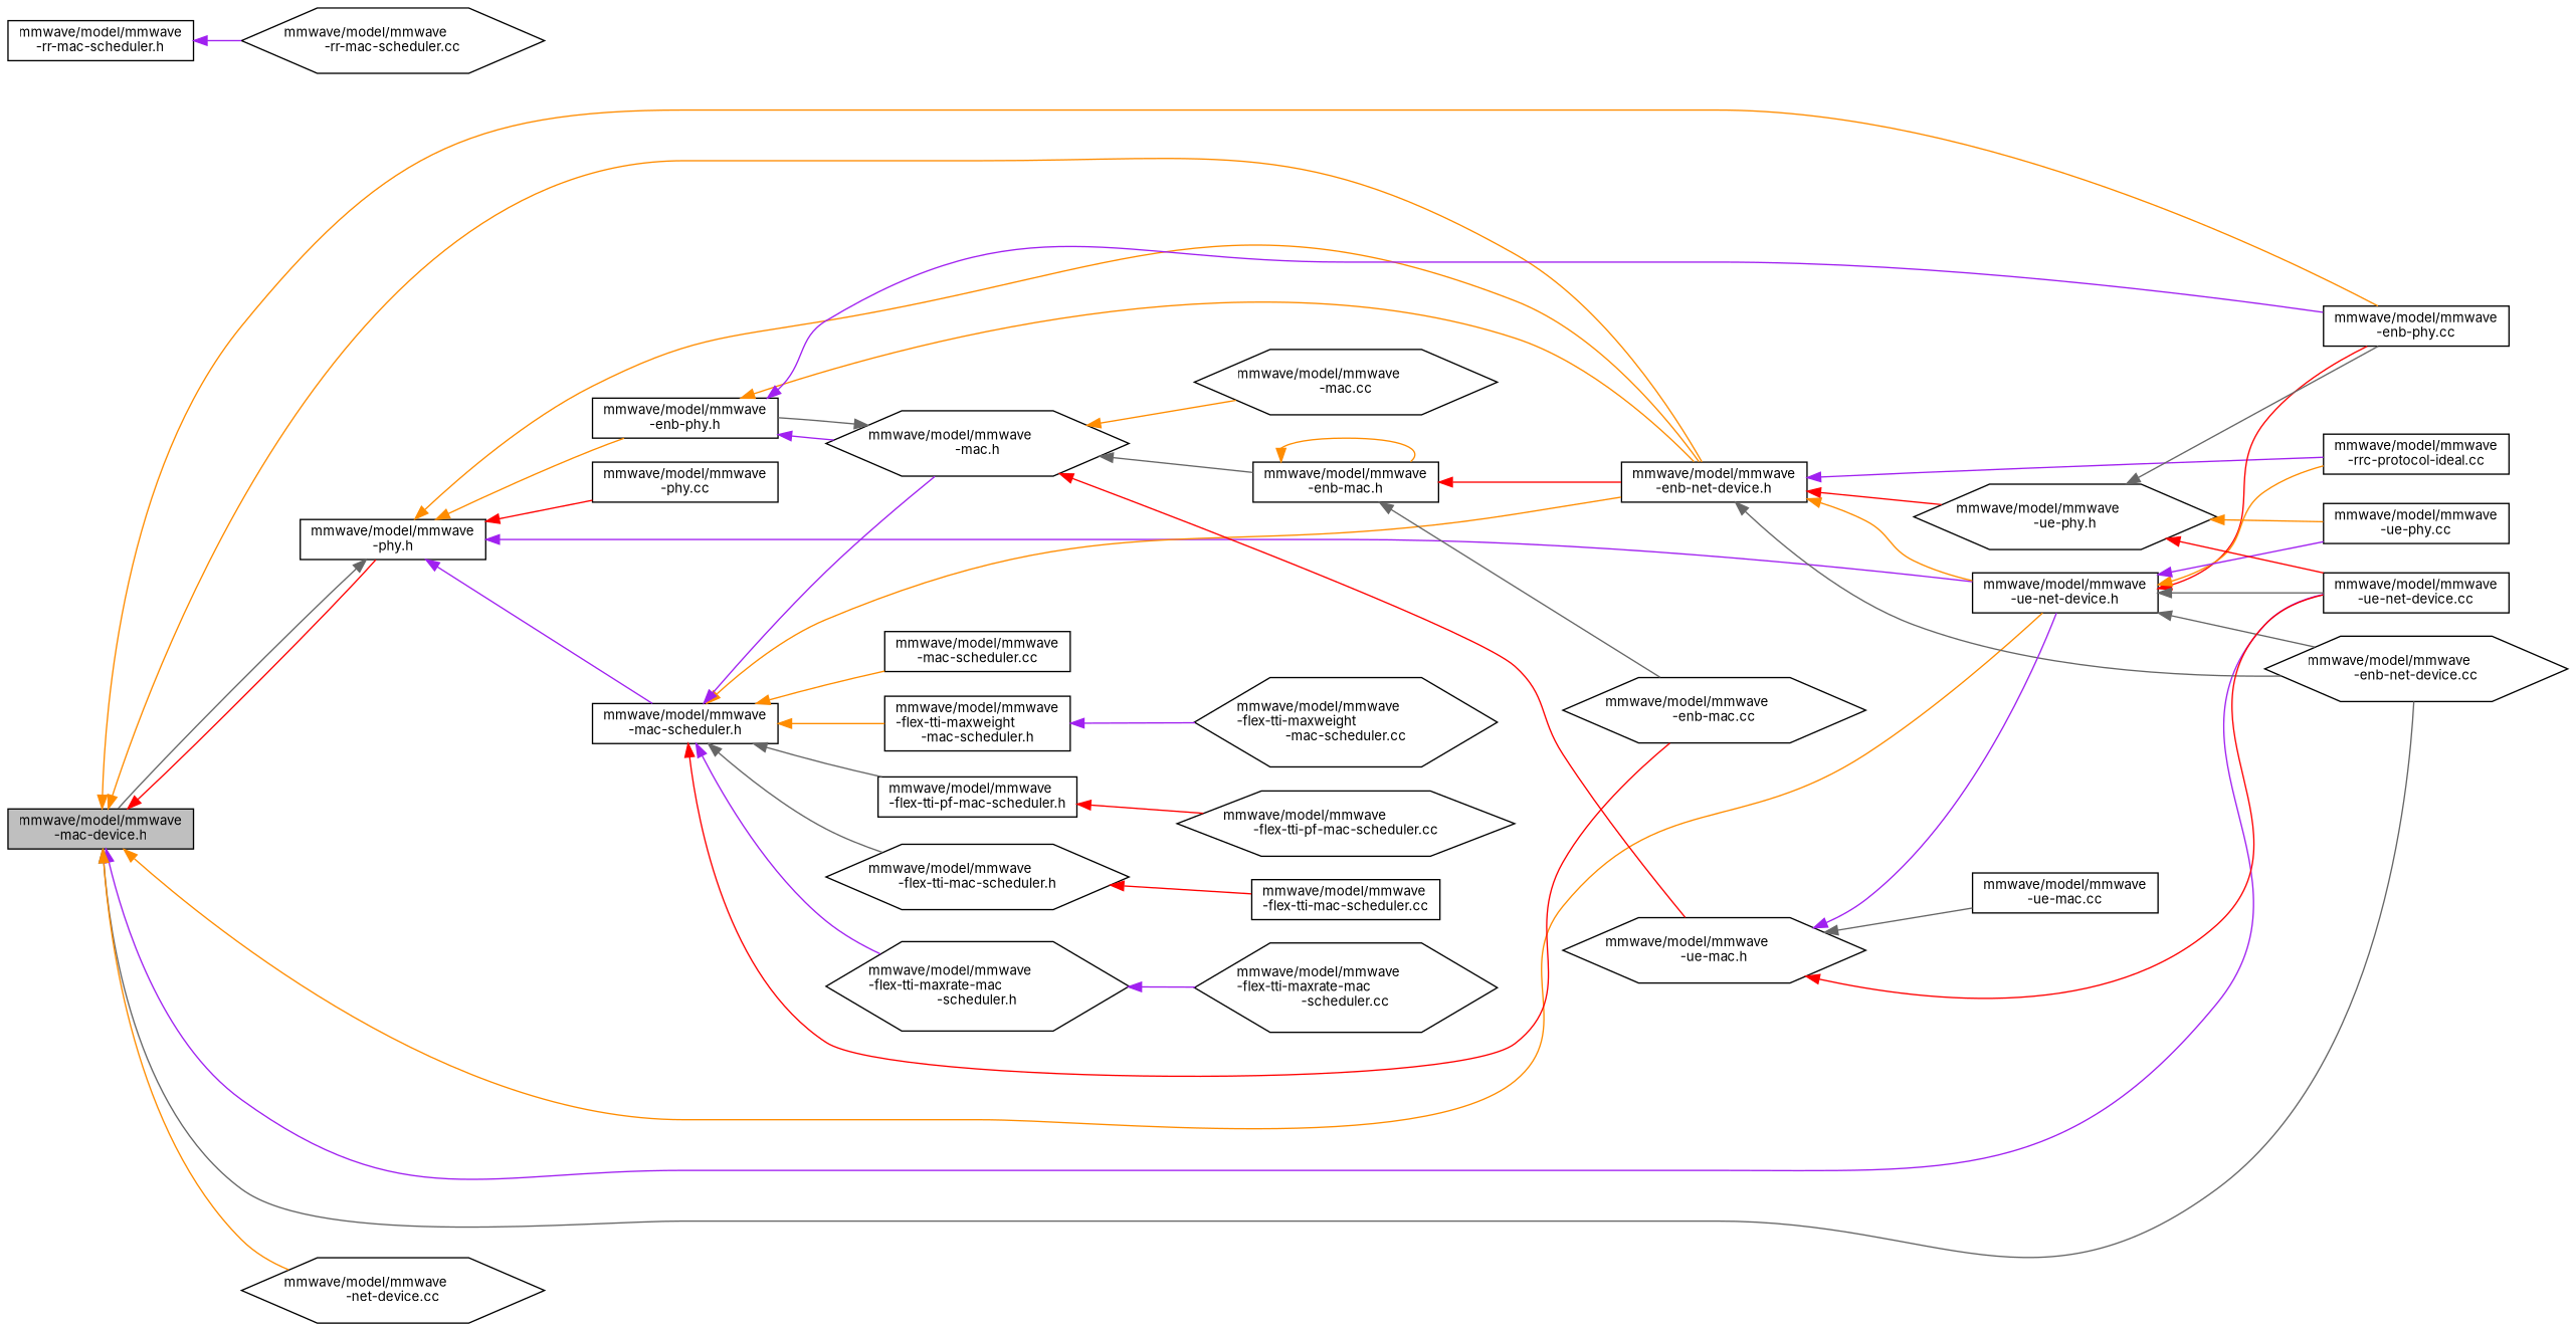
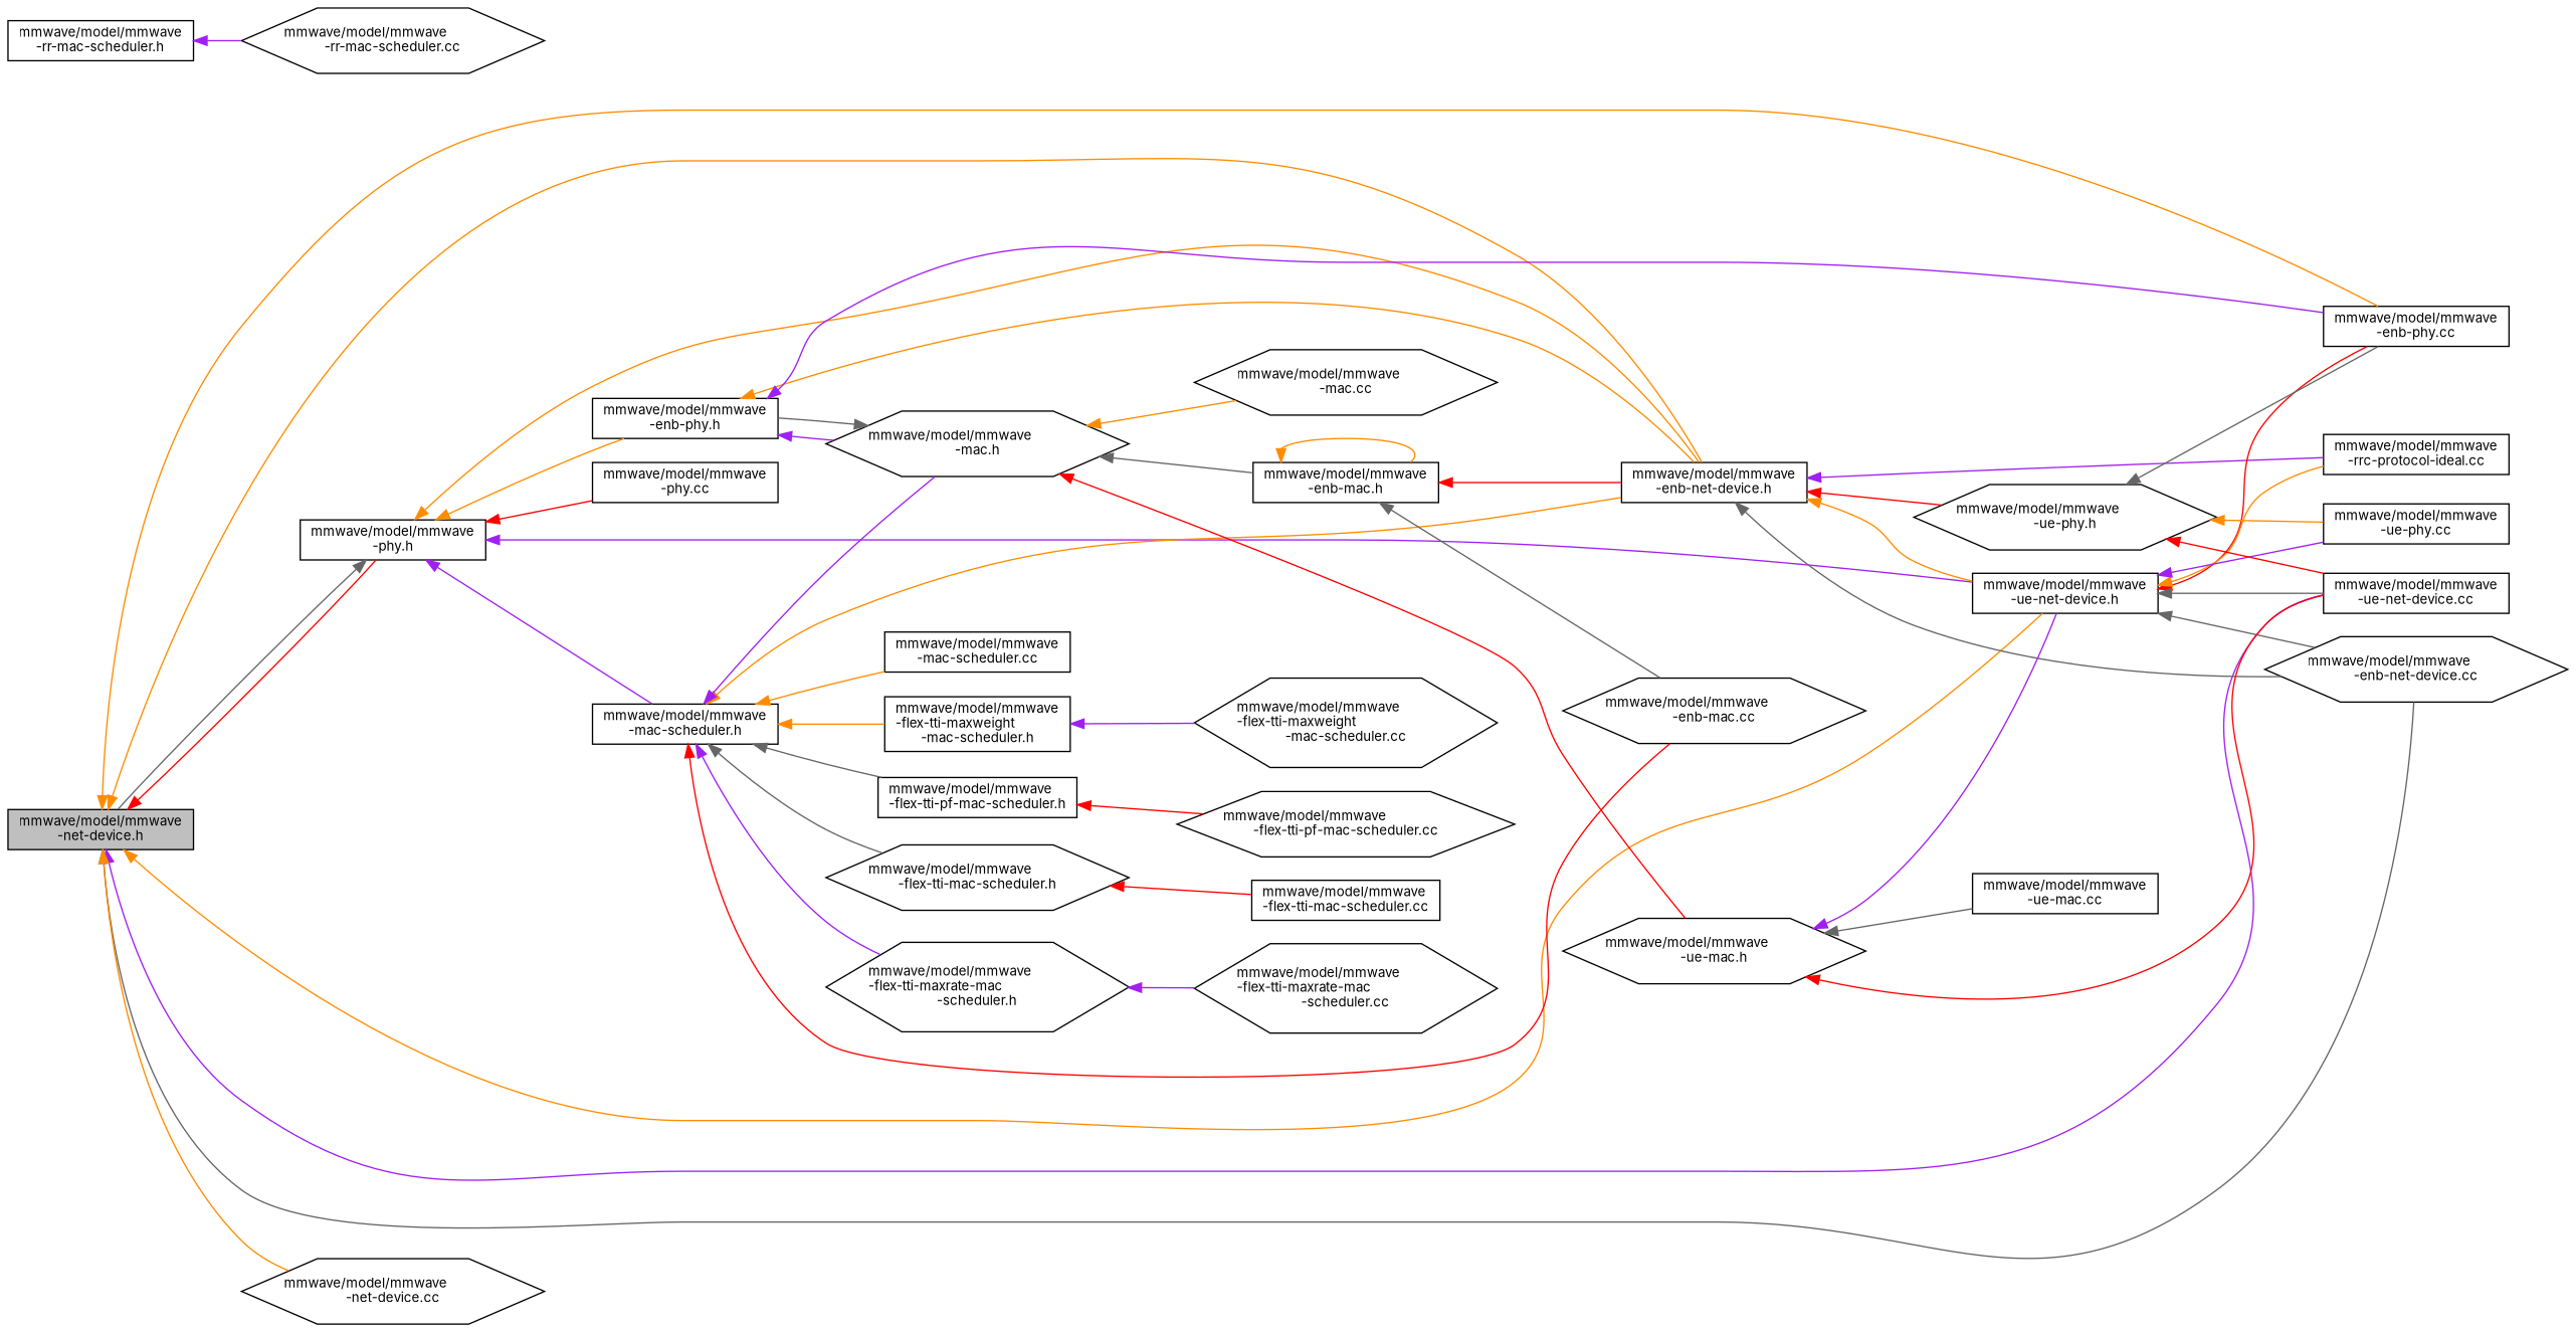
  digraph {
    fontname=Inter
    rankdir=LR
    node [color=black fillcolor=white fontname=Inter fontsize=10 shape=box style=filled]
    edge [color=darkorange dir=back fontname=Inter fontsize=10 labelfontname=Helvetica labelfontsize=10 style=solid]
-   n1 [fillcolor=grey75 fontcolor=black height=0.2 label="mmwave/model/mmwave\l-mac-device.h" width=0.4]
+   n1 [fillcolor=grey75 fontcolor=black height=0.2 label="mmwave/model/mmwave\l-net-device.h" width=0.4]
    n2 [height=0.2 label="mmwave/model/mmwave\l-phy.h" width=0.4]
    n3 [height=0.2 label="mmwave/model/mmwave\l-enb-net-device.h" width=0.4]
    n4 [height=0.2 label="mmwave/model/mmwave\l-enb-net-device.cc" shape=hexagon width=0.4]
    n5 [height=0.2 label="mmwave/model/mmwave\l-ue-net-device.h" width=0.4]
    n6 [height=0.2 label="mmwave/model/mmwave\l-enb-phy.cc" width=0.4]
    n7 [height=0.2 label="mmwave/model/mmwave\l-ue-net-device.cc" width=0.4]
    n8 [height=0.2 label="mmwave/model/mmwave\l-net-device.cc" shape=hexagon width=0.4]
    n9 [height=0.2 label="mmwave/model/mmwave\l-enb-phy.h" width=0.4]
    n10 [height=0.2 label="mmwave/model/mmwave\l-mac-scheduler.h" width=0.4]
    n11 [height=0.2 label="mmwave/model/mmwave\l-phy.cc" width=0.4]
    n12 [height=0.2 label="mmwave/model/mmwave\l-rrc-protocol-ideal.cc" width=0.4]
    n13 [height=0.2 label="mmwave/model/mmwave\l-ue-phy.h" shape=hexagon width=0.4]
    n14 [height=0.2 label="mmwave/model/mmwave\l-ue-phy.cc" width=0.4]
    n15 [height=0.2 label="mmwave/model/mmwave\l-mac.h" shape=hexagon width=0.4]
    n16 [height=0.2 label="mmwave/model/mmwave\l-enb-mac.cc" shape=hexagon width=0.4]
    n17 [height=0.2 label="mmwave/model/mmwave\l-flex-tti-mac-scheduler.h" shape=hexagon width=0.4]
    n18 [height=0.2 label="mmwave/model/mmwave\l-flex-tti-maxrate-mac\l-scheduler.h" shape=hexagon width=0.4]
    n19 [height=0.2 label="mmwave/model/mmwave\l-flex-tti-maxweight\l-mac-scheduler.h" width=0.4]
    n20 [height=0.2 label="mmwave/model/mmwave\l-flex-tti-pf-mac-scheduler.h" width=0.4]
    n21 [height=0.2 label="mmwave/model/mmwave\l-mac-scheduler.cc" width=0.4]
    n22 [height=0.2 label="mmwave/model/mmwave\l-enb-mac.h" width=0.4]
    n23 [height=0.2 label="mmwave/model/mmwave\l-ue-mac.h" shape=hexagon width=0.4]
    n24 [height=0.2 label="mmwave/model/mmwave\l-mac.cc" shape=hexagon width=0.4]
    n25 [height=0.2 label="mmwave/model/mmwave\l-ue-mac.cc" width=0.4]
    n26 [height=0.2 label="mmwave/model/mmwave\l-flex-tti-mac-scheduler.cc" width=0.4]
    n27 [height=0.2 label="mmwave/model/mmwave\l-flex-tti-maxrate-mac\l-scheduler.cc" shape=hexagon width=0.4]
    n28 [height=0.2 label="mmwave/model/mmwave\l-flex-tti-maxweight\l-mac-scheduler.cc" shape=hexagon width=0.4]
    n29 [height=0.2 label="mmwave/model/mmwave\l-flex-tti-pf-mac-scheduler.cc" shape=hexagon width=0.4]
    n30 [height=0.2 label="mmwave/model/mmwave\l-rr-mac-scheduler.h" width=0.4]
    n31 [height=0.2 label="mmwave/model/mmwave\l-rr-mac-scheduler.cc" shape=hexagon width=0.4]
    n1 -> n2 [color=red]
    n1 -> n3
    n1 -> n4 [color=gray40]
    n1 -> n5
    n1 -> n6
    n1 -> n7 [color=purple]
    n1 -> n8
    n2 -> n1 [color=gray40]
    n2 -> n3
    n2 -> n5 [color=purple]
    n2 -> n9
    n2 -> n10 [color=purple]
    n2 -> n11 [color=red]
    n3 -> n4 [color=gray40]
    n3 -> n5
    n3 -> n12 [color=purple]
    n3 -> n13 [color=red]
    n5 -> n4 [color=gray40]
    n5 -> n6 [color=red]
    n5 -> n7 [color=gray40]
    n5 -> n12
    n5 -> n14 [color=purple]
    n9 -> n3
    n9 -> n6 [color=purple]
    n9 -> n15 [color=purple]
    n10 -> n3
    n10 -> n15 [color=purple]
    n10 -> n16 [color=red]
    n10 -> n17 [color=gray40]
    n10 -> n18 [color=purple]
    n10 -> n19
    n10 -> n20 [color=gray40]
    n10 -> n21
    n13 -> n6 [color=gray40]
    n13 -> n7 [color=red]
    n13 -> n14
    n15 -> n9 [color=gray40]
    n15 -> n22 [color=gray40]
    n15 -> n23 [color=red]
    n15 -> n24
    n17 -> n26 [color=red]
    n18 -> n27 [color=purple]
    n19 -> n28 [color=purple]
    n20 -> n29 [color=red]
    n22 -> n3 [color=red]
    n22 -> n16 [color=gray40]
    n22 -> n22
    n23 -> n5 [color=purple]
    n23 -> n7 [color=red]
    n23 -> n25 [color=gray40]
    n30 -> n31 [color=purple]
  }
